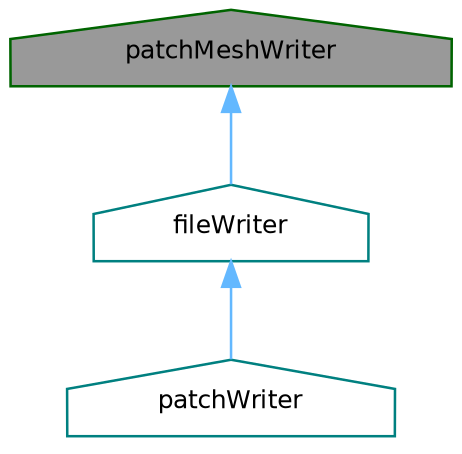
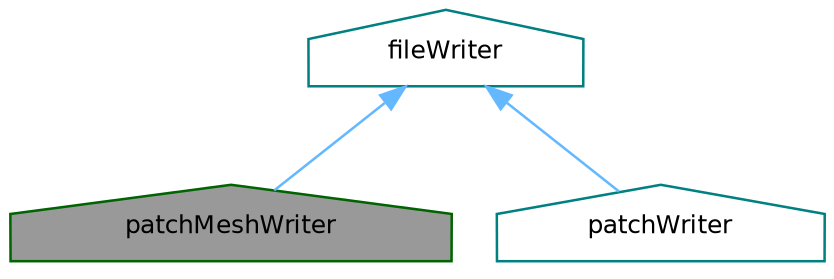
  digraph {
    node [color=teal fillcolor=white fontname=Helvetica fontsize=10 shape=house style=filled]
    edge [color=steelblue1 dir=back fontname=Helvetica fontsize=10 labelfontname=Helvetica labelfontsize=10 style=solid]
    n1 [color=darkgreen fillcolor=grey60 fontcolor=black height=0.2 label=patchMeshWriter width=0.4]
    n2 [height=0.2 label=patchWriter width=0.4]
    n3 [height=0.2 label=fileWriter width=0.4]
-   n1 -> n3
+   n3 -> n1
    n3 -> n2
  }
